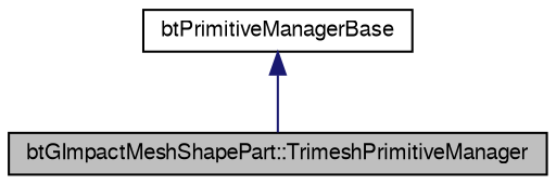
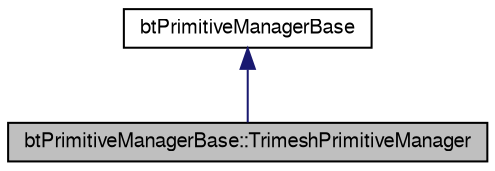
  digraph {
    node [color=black fontname=FreeSans fontsize=10 shape=record]
-   n1 [fillcolor=grey75 fontcolor=black height=0.2 label="btGImpactMeshShapePart::TrimeshPrimitiveManager" style=filled width=0.4]
+   n1 [fillcolor=grey75 fontcolor=black height=0.2 label="btPrimitiveManagerBase::TrimeshPrimitiveManager" style=filled width=0.4]
    n2 [height=0.2 label=btPrimitiveManagerBase width=0.4]
    n2 -> n1 [color=midnightblue dir=back fontname=FreeSans fontsize=10 labelfontname=FreeSans labelfontsize=10 style=solid]
  }
